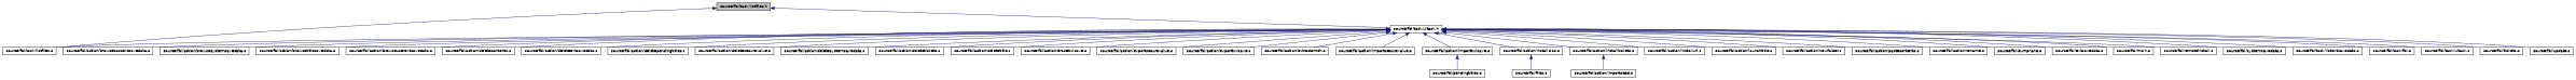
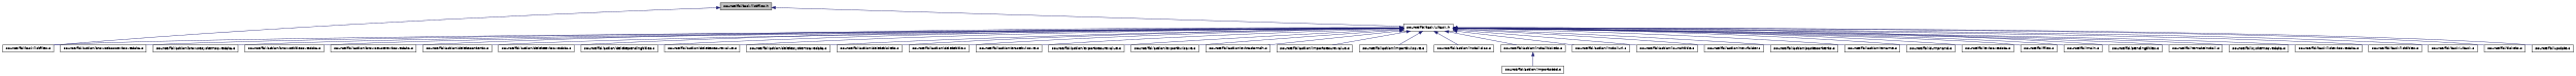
  digraph {
    node [color=black fillcolor=white fontname=Helvetica fontsize=10 shape=record style=filled]
    edge [color=midnightblue dir=back fontname=Helvetica fontsize=10 labelfontname=Helvetica labelfontsize=10 style=solid]
    n1 [fillcolor=grey75 fontcolor=black height=0.2 label="source/fbi/task/listfiles.h" width=0.4]
    n2 [height=0.2 label="source/fbi/task/uitask.h" width=0.4]
    n3 [height=0.2 label="source/fbi/task/listfiles.c" width=0.4]
    n4 [height=0.2 label="source/fbi/action/browsebossextsavedata.c" width=0.4]
    n5 [height=0.2 label="source/fbi/action/browsesystemsavedata.c" width=0.4]
    n6 [height=0.2 label="source/fbi/action/browsetitlesavedata.c" width=0.4]
    n7 [height=0.2 label="source/fbi/action/browseuserextsavedata.c" width=0.4]
    n8 [height=0.2 label="source/fbi/action/deletecontents.c" width=0.4]
    n9 [height=0.2 label="source/fbi/action/deleteextsavedata.c" width=0.4]
    n10 [height=0.2 label="source/fbi/action/deletependingtitles.c" width=0.4]
    n11 [height=0.2 label="source/fbi/action/deletesecurevalue.c" width=0.4]
    n12 [height=0.2 label="source/fbi/action/deletesystemsavedata.c" width=0.4]
    n13 [height=0.2 label="source/fbi/action/deletetickets.c" width=0.4]
    n14 [height=0.2 label="source/fbi/action/deletetitle.c" width=0.4]
    n15 [height=0.2 label="source/fbi/action/erasetwlsave.c" width=0.4]
    n16 [height=0.2 label="source/fbi/action/exportsecurevalue.c" width=0.4]
    n17 [height=0.2 label="source/fbi/action/exporttwlsave.c" width=0.4]
    n18 [height=0.2 label="source/fbi/action/extractsmdh.c" width=0.4]
    n19 [height=0.2 label="source/fbi/action/importsecurevalue.c" width=0.4]
    n20 [height=0.2 label="source/fbi/action/importtwlsave.c" width=0.4]
    n21 [height=0.2 label="source/fbi/action/installcias.c" width=0.4]
    n22 [height=0.2 label="source/fbi/action/installtickets.c" width=0.4]
    n23 [height=0.2 label="source/fbi/action/installurl.c" width=0.4]
    n24 [height=0.2 label="source/fbi/action/launchtitle.c" width=0.4]
    n25 [height=0.2 label="source/fbi/action/newfolder.c" width=0.4]
    n26 [height=0.2 label="source/fbi/action/pastecontents.c" width=0.4]
    n27 [height=0.2 label="source/fbi/action/rename.c" width=0.4]
    n28 [height=0.2 label="source/fbi/dumpnand.c" width=0.4]
    n29 [height=0.2 label="source/fbi/extsavedata.c" width=0.4]
    n30 [height=0.2 label="source/fbi/files.c" width=0.4]
    n31 [height=0.2 label="source/fbi/main.c" width=0.4]
    n32 [height=0.2 label="source/fbi/pendingtitles.c" width=0.4]
    n33 [height=0.2 label="source/fbi/remoteinstall.c" width=0.4]
    n34 [height=0.2 label="source/fbi/systemsavedata.c" width=0.4]
    n35 [height=0.2 label="source/fbi/task/listextsavedata.c" width=0.4]
-   n36 [height=0.2 label="source/fbi/task/fbi.c" width=0.4]
+   n36 [height=0.2 label="source/fbi/task/listtitles.c" width=0.4]
    n37 [height=0.2 label="source/fbi/task/uitask.c" width=0.4]
    n38 [height=0.2 label="source/fbi/tickets.c" width=0.4]
    n39 [height=0.2 label="source/fbi/update.c" width=0.4]
    n40 [height=0.2 label="source/fbi/action/importseed.c" width=0.4]
    n1 -> n2
    n1 -> n3
    n2 -> n3
    n2 -> n4
    n2 -> n5
    n2 -> n6
    n2 -> n7
    n2 -> n8
    n2 -> n9
    n2 -> n10
    n2 -> n11
    n2 -> n12
    n2 -> n13
    n2 -> n14
    n2 -> n15
    n2 -> n16
    n2 -> n17
    n2 -> n18
    n2 -> n19
    n2 -> n20
    n2 -> n21
    n2 -> n22
    n2 -> n23
    n2 -> n24
    n2 -> n25
    n2 -> n26
    n2 -> n27
    n2 -> n28
    n2 -> n29
-   n21 -> n30
+   n2 -> n30
    n2 -> n31
-   n20 -> n32
+   n2 -> n32
    n2 -> n33
    n2 -> n34
    n2 -> n35
    n2 -> n36
    n2 -> n37
    n2 -> n38
    n2 -> n39
    n22 -> n40
  }
